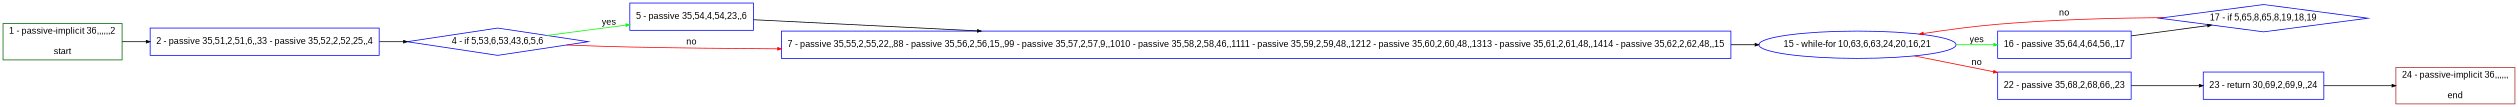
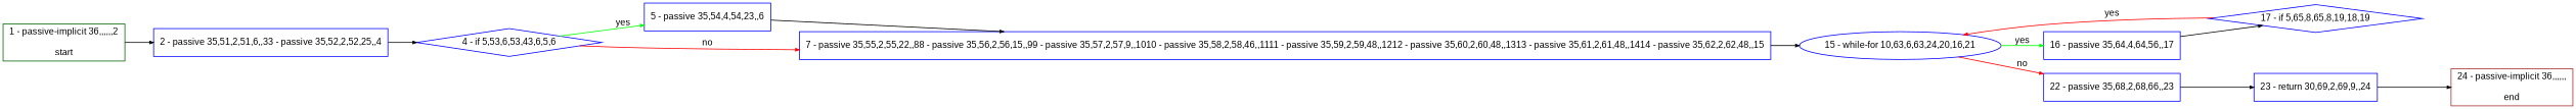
  digraph {
    bgcolor=white
    compound=true
    fillcolor="#FFFFCC"
    fontname="Liberation Sans"
    fontsize=12
    pack=true
    packmode=clust
    rankdir=LR
    style="rounded,filled"
    node [color="#0000ff" compound=true fillcolor="#ffffff" fixedsize=false fontname="Liberation Sans" fontsize=12 node_initialized=no shape=box style=filled]
    edge [arrowhead=normal arrowsize=0.5 arrowtail=none color="#000000" compound=true dir=forward fontcolor=black fontname="Liberation Sans" fontsize=12]
    n1 [label="2 - passive 35,51,2,51,6,,33 - passive 35,52,2,52,25,,4"]
    n2 [label="4 - if 5,53,6,53,43,6,5,6" shape=diamond]
    n3 [label="5 - passive 35,54,4,54,23,,6"]
    n4 [label="7 - passive 35,55,2,55,22,,88 - passive 35,56,2,56,15,,99 - passive 35,57,2,57,9,,1010 - passive 35,58,2,58,46,,1111 - passive 35,59,2,59,48,,1212 - passive 35,60,2,60,48,,1313 - passive 35,61,2,61,48,,1414 - passive 35,62,2,62,48,,15"]
    n5 [color="#006400" label="1 - passive-implicit 36,,,,,,2\n\nstart"]
    n6 [label="15 - while-for 10,63,6,63,24,20,16,21" shape=oval]
    n7 [label="16 - passive 35,64,4,64,56,,17"]
    n8 [label="22 - passive 35,68,2,68,66,,23"]
    n9 [label="17 - if 5,65,8,65,8,19,18,19" shape=diamond]
    n10 [label="23 - return 30,69,2,69,9,,24"]
    n11 [color="#a52a2a" label="24 - passive-implicit 36,,,,,,\n\nend"]
    n1 -> n2
    n2 -> n3 [color="#00ff00" label=yes]
    n2 -> n4 [color="#ff0000" label=no]
    n3 -> n4
    n4 -> n6
    n5 -> n1
    n6 -> n7 [color="#00ff00" label=yes]
    n6 -> n8 [color="#ff0000" label=no]
    n7 -> n9
    n8 -> n10
-   n9 -> n6 [color="#ff0000" label=no]
+   n9 -> n6 [color="#ff0000" label=yes]
    n10 -> n11
  }
